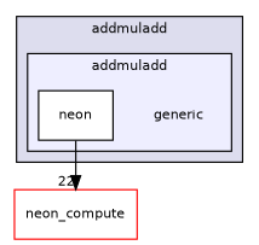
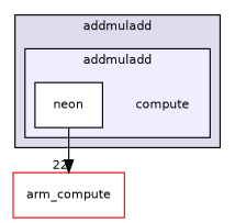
  digraph {
    compound=true
    node [fontname=Helvetica fontsize=10 shape=box fillcolor=white style=filled]
-   n1 [label=generic shape=plaintext fillcolor="" style=""]
+   n1 [label=compute shape=plaintext fillcolor="" style=""]
    n2 [label=neon]
-   n3 [color=red label=neon_compute]
+   n3 [color=red label=arm_compute]
    subgraph cluster_1 {
      bgcolor="#ddddee"
      fontname=Helvetica
      fontsize=10
      label=addmuladd
      pencolor=black
      subgraph cluster_2 {
        bgcolor="#eeeeff"
        fontname=Helvetica
        fontsize=10
        pencolor=black
        n1
        n2
      }
    }
    n2 -> n3 [headlabel=22 labeldistance=1.5 labelfontname=Helvetica labelfontsize=10]
  }
